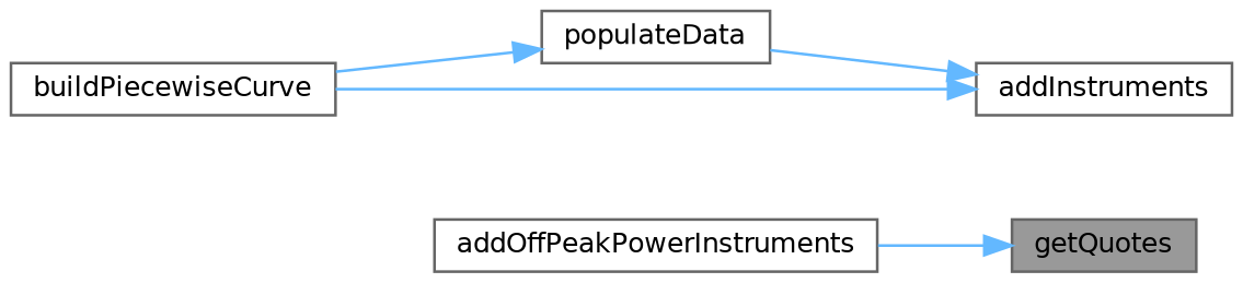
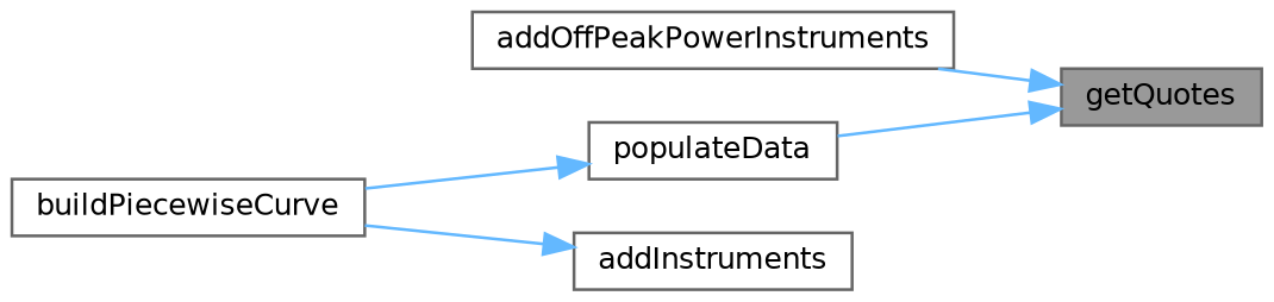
  digraph {
    rankdir=RL
    node [color=grey40 fillcolor=white fontname=Helvetica fontsize=10 shape=box style=filled]
    edge [color=steelblue1 dir=back fontname=Helvetica fontsize=10 labelfontname=Helvetica labelfontsize=10 style=solid]
    n1 [color=gray40 fillcolor=grey60 fontcolor=black height=0.2 label=getQuotes width=0.4]
    n2 [height=0.2 label=addOffPeakPowerInstruments width=0.4]
    n3 [height=0.2 label=populateData width=0.4]
    n4 [height=0.2 label=addInstruments width=0.4]
    n5 [height=0.2 label=buildPiecewiseCurve width=0.4]
    n1 -> n2
-   n4 -> n3
+   n1 -> n3
    n3 -> n5
    n4 -> n5
  }
